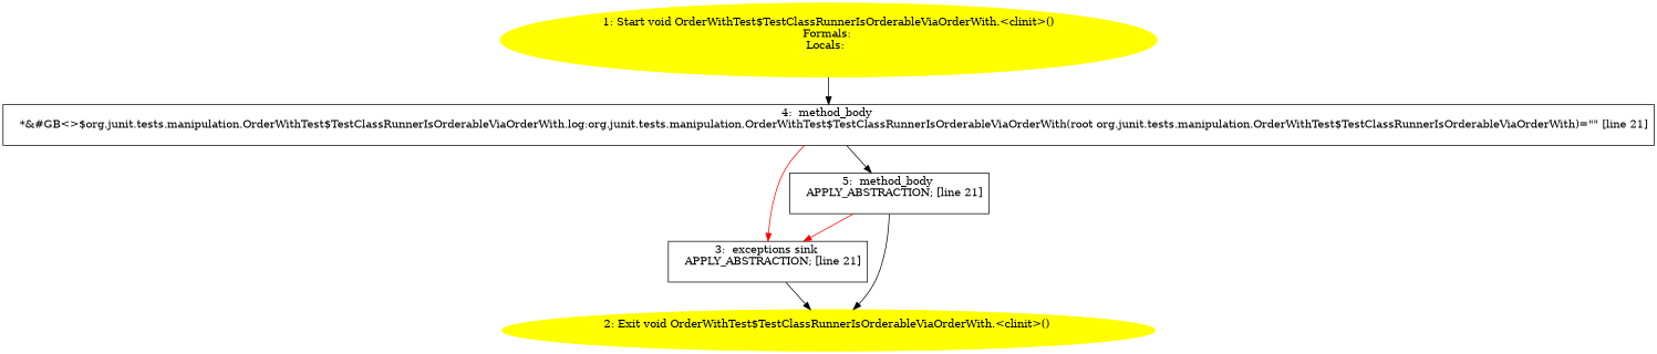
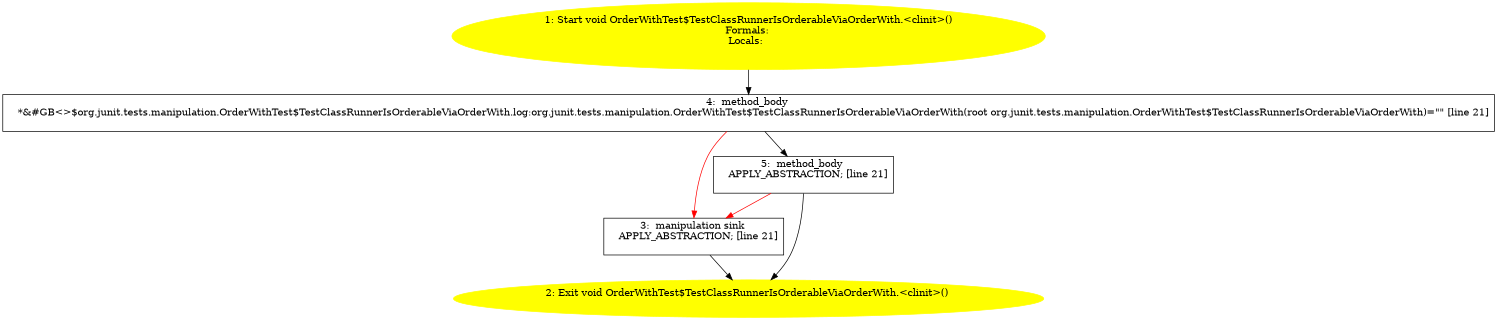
  digraph {
    node [shape=box]
    n1 [color=yellow label="1: Start void OrderWithTest$TestClassRunnerIsOrderableViaOrderWith.<clinit>()\nFormals: \nLocals:  \n  " style=filled shape=""]
    n2 [label="4:  method_body \n   *&#GB<>$org.junit.tests.manipulation.OrderWithTest$TestClassRunnerIsOrderableViaOrderWith.log:org.junit.tests.manipulation.OrderWithTest$TestClassRunnerIsOrderableViaOrderWith(root org.junit.tests.manipulation.OrderWithTest$TestClassRunnerIsOrderableViaOrderWith)=\"\" [line 21]\n "]
-   n3 [label="3:  exceptions sink \n   APPLY_ABSTRACTION; [line 21]\n "]
+   n3 [label="3:  manipulation sink \n   APPLY_ABSTRACTION; [line 21]\n "]
    n4 [label="5:  method_body \n   APPLY_ABSTRACTION; [line 21]\n "]
    n5 [color=yellow label="2: Exit void OrderWithTest$TestClassRunnerIsOrderableViaOrderWith.<clinit>() \n  " style=filled shape=""]
    n1 -> n2
    n2 -> n3 [color=red]
    n2 -> n4
    n3 -> n5
    n4 -> n3 [color=red]
    n4 -> n5
  }
